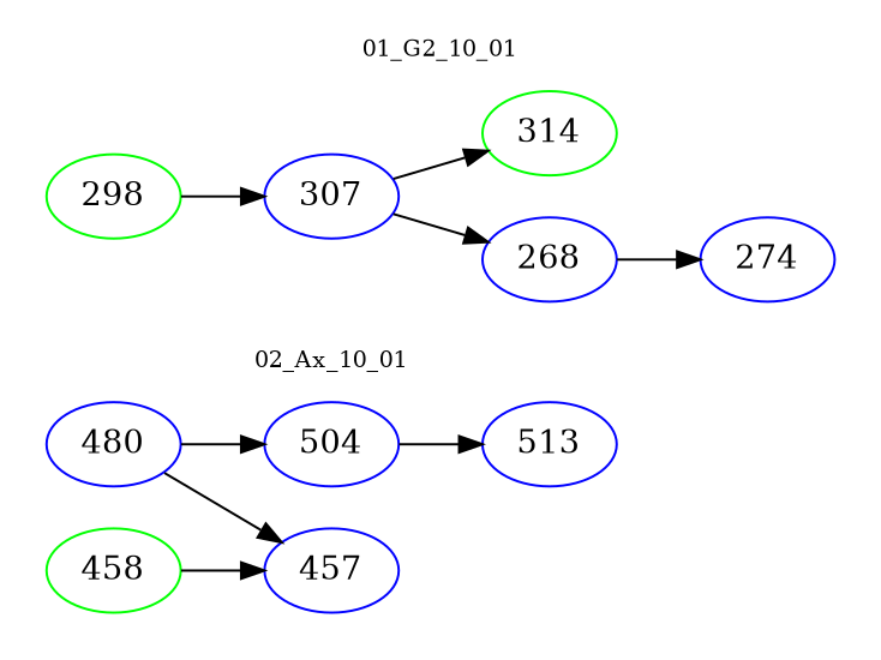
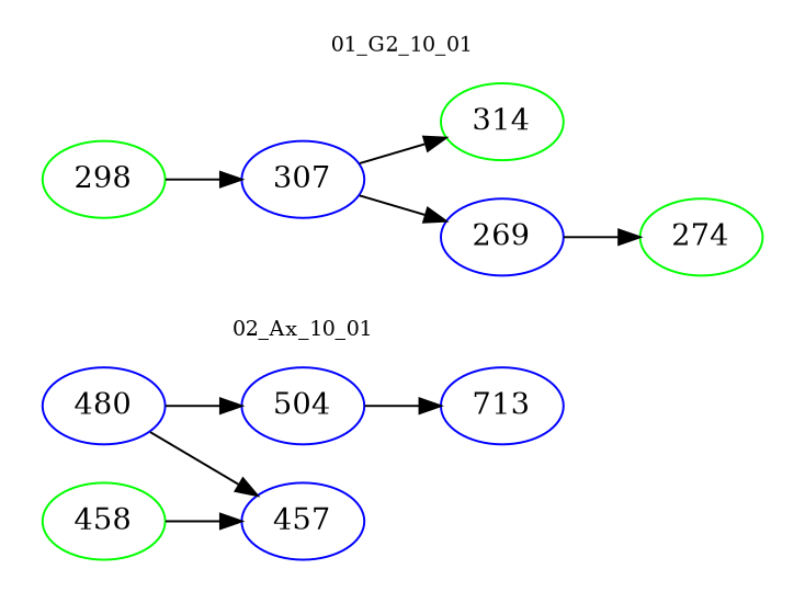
  digraph {
    rankdir=LR
    node [color=blue]
    edge [color=black]
    n1 [label=480]
    n2 [label=457]
    n3 [label=504]
    n4 [color=green label=458]
-   n5 [label=513]
+   n5 [label=713]
    n6 [color=green label=298]
-   n7 [label=268]
+   n7 [label=269]
    n8 [label=307]
-   n9 [label=274]
+   n9 [color=green label=274]
    n10 [color=green label=314]
    subgraph cluster_1 {
      color=white
      fontsize=10
      label="02_Ax_10_01"
      n1
      n2
      n3
      n4
      n5
    }
    subgraph cluster_2 {
      color=white
      fontsize=10
      label="01_G2_10_01"
      n6
      n7
      n8
      n9
      n10
    }
    n1 -> n2
    n1 -> n3
    n3 -> n5
    n4 -> n2
    n6 -> n8
    n7 -> n9
    n8 -> n7
    n8 -> n10
  }
